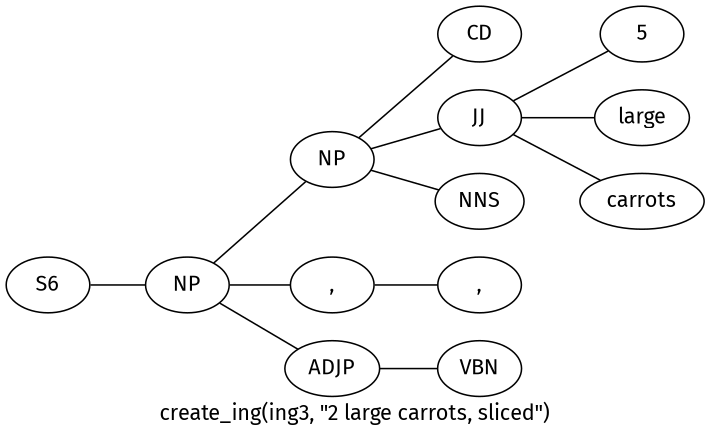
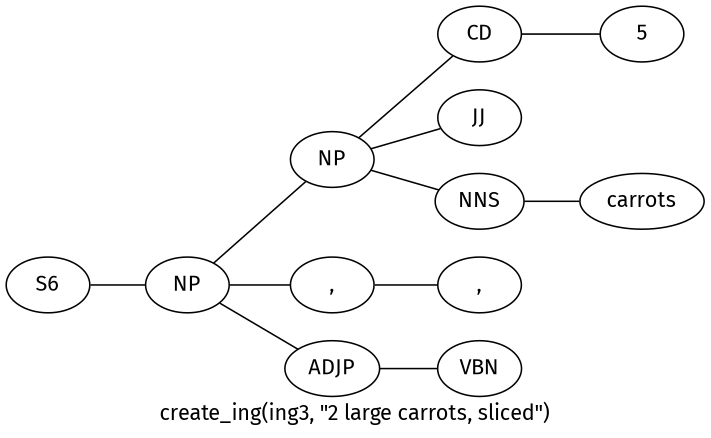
  graph {
    fontname="Fira Sans"
    label="create_ing(ing3, \"2 large carrots, sliced\")"
    rankdir=LR
    node [fontname="Fira Sans"]
    edge [fontname="Fira Sans"]
    n1 [label=S6]
    n2 [label=NP]
    n3 [label=NP]
    n4 [label=","]
    n5 [label=ADJP]
    n6 [label=CD]
    n7 [label=JJ]
    n8 [label=NNS]
    n9 [label=","]
    n10 [label=VBN]
    n11 [label=5]
-   n12 [label=large]
    n13 [label=carrots]
    n1 -- n2
    n2 -- n3
    n2 -- n4
    n2 -- n5
    n3 -- n6
    n3 -- n7
    n3 -- n8
    n4 -- n9
    n5 -- n10
-   n7 -- n11
-   n7 -- n12
-   n7 -- n13
+   n6 -- n11
+   n8 -- n13
  }
